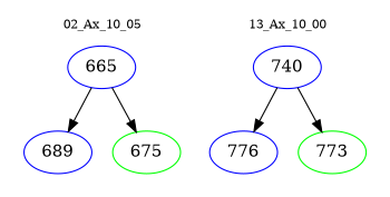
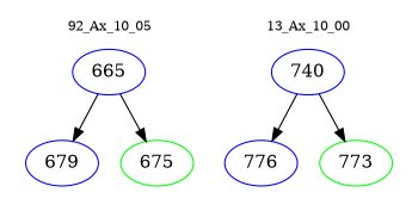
  digraph {
    node [color=blue]
    edge [color=black]
    n1 [label=665]
-   n2 [label=689]
+   n2 [label=679]
    n3 [color=green label=675]
    n4 [label=740]
    n5 [label=776]
    n6 [color=green label=773]
    subgraph cluster_1 {
      color=white
      fontsize=10
-     label="02_Ax_10_05"
+     label="92_Ax_10_05"
      n1
      n2
      n3
    }
    subgraph cluster_2 {
      color=white
      fontsize=10
      label="13_Ax_10_00"
      n4
      n5
      n6
    }
    n1 -> n2
    n1 -> n3
    n4 -> n5
    n4 -> n6
  }
